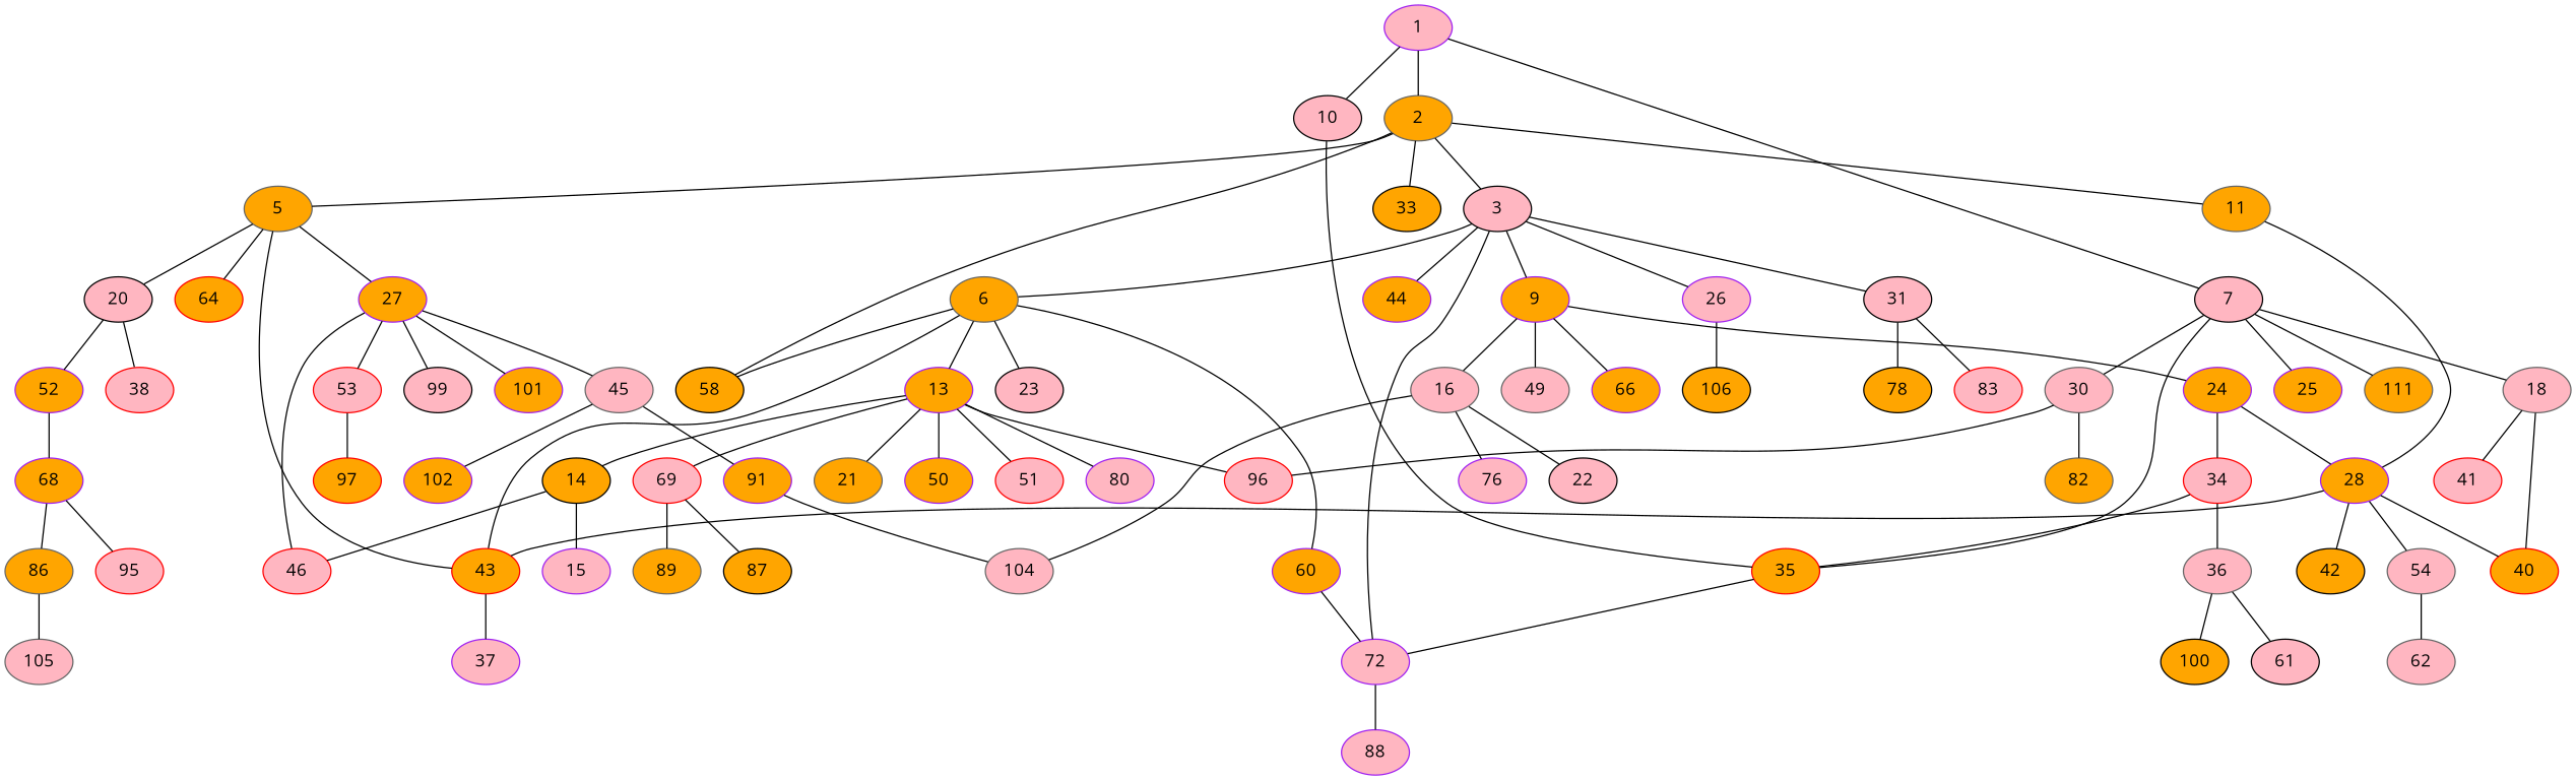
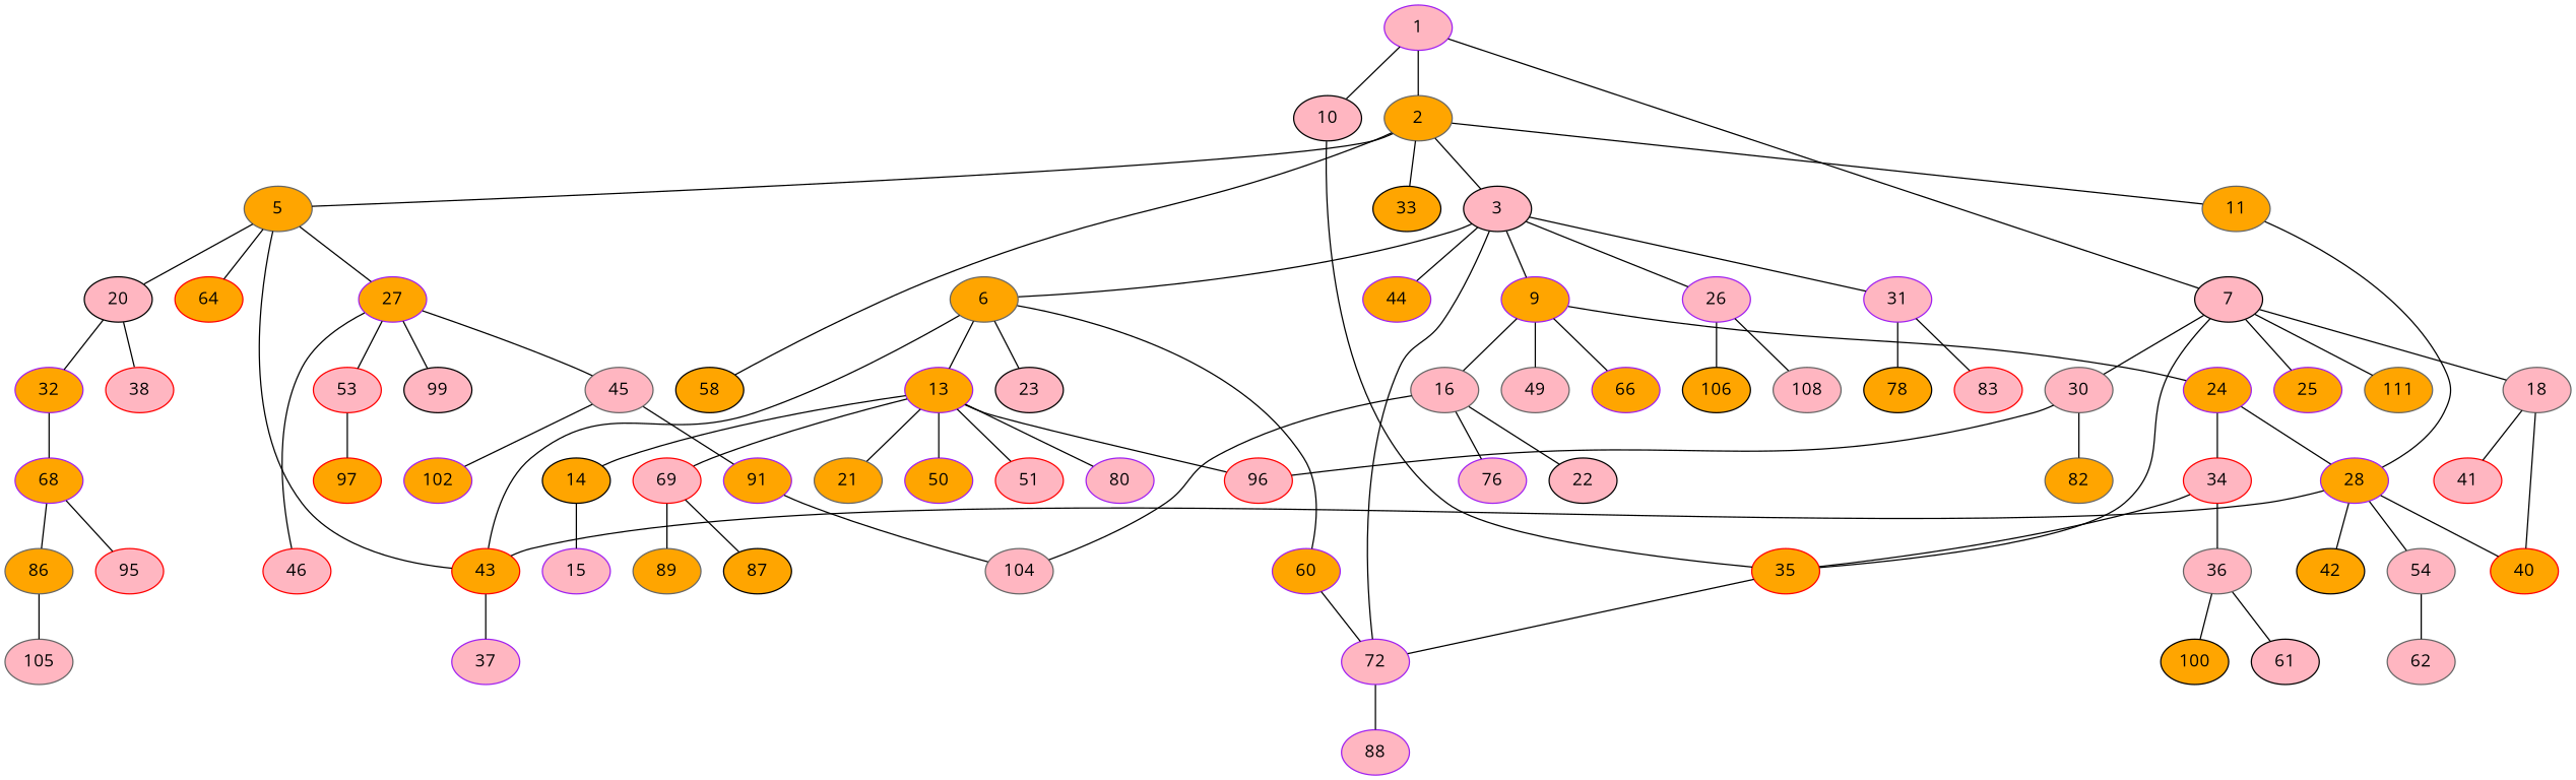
  graph {
    fontname="Open Sans"
    node [color=purple fillcolor=lightpink fontname="Open Sans" style=filled]
    edge [fontname="Open Sans"]
    2 [color=gray40 fillcolor=orange super="+81"]
    3 [color=black super="+4"]
    5 [color=gray40 fillcolor=orange super="+8"]
    11 [color=gray40 fillcolor=orange super="+79"]
    33 [color=black fillcolor=orange]
    58 [color=black fillcolor=orange]
    1
    7 [color=black super="+29"]
    10 [color=black super="+37"]
    18 [color=gray40]
    25 [fillcolor=orange]
    30 [color=gray40 super="+73"]
    35 [color=red fillcolor=orange super="+70"]
    111 [color=gray40 fillcolor=orange]
    6 [color=gray40 fillcolor=orange super="+12"]
    9 [fillcolor=orange super="+48"]
    26 [super="+107"]
-   31 [color=black super="+67"]
+   31 [super="+67"]
    44 [fillcolor=orange]
    72 [super="+77"]
    20 [color=black super="+93"]
    27 [fillcolor=orange super="+39"]
    43 [color=red fillcolor=orange super="+47"]
    64 [color=red fillcolor=orange]
    28 [fillcolor=orange super="+63"]
    13 [fillcolor=orange super="+19"]
    23 [color=black]
    60 [fillcolor=orange]
    16 [color=gray40 super="+59"]
    24 [fillcolor=orange]
    49 [color=gray40 super="+75"]
    66 [fillcolor=orange]
    106 [color=black fillcolor=orange]
+   108 [color=gray40]
    78 [color=black fillcolor=orange super="+92"]
    83 [color=red]
    88
    38 [color=red]
-   52 [fillcolor=orange super="+55"]
+   52 [fillcolor=orange super="+55" label=32]
    46 [color=red super="+103"]
    45 [color=gray40 super="+94"]
    53 [color=red super="+90"]
    99 [color=black]
-   101 [fillcolor=orange]
    n45 [label=37]
    14 [color=black fillcolor=orange super="+17"]
    21 [color=gray40 fillcolor=orange]
    50 [fillcolor=orange]
    51 [color=red]
    69 [color=red super="+85"]
    80
    96 [color=red]
    40 [color=red fillcolor=orange super="+56"]
    41 [color=red super="+84"]
    82 [color=gray40 fillcolor=orange]
    22 [color=black]
    76
    104 [color=gray40]
    34 [color=red super="+109"]
    42 [color=black fillcolor=orange]
    54 [color=gray40]
    15
    89 [color=gray40 fillcolor=orange super="+98"]
    87 [color=black fillcolor=orange]
    68 [fillcolor=orange super="+71"]
    36 [color=gray40 super="+110"]
    91 [fillcolor=orange]
    102 [fillcolor=orange super="+112"]
    97 [color=red fillcolor=orange]
    62 [color=gray40 super="+74"]
    61 [color=black super="+65"]
    100 [color=black fillcolor=orange]
    86 [color=gray40 fillcolor=orange]
    95 [color=red]
    105 [color=gray40]
    2 -- 3
    2 -- 5
    2 -- 11
    2 -- 33
    2 -- 58
    3 -- 6
    3 -- 9
    3 -- 26
    3 -- 31
    3 -- 44
    3 -- 72
    5 -- 20
    5 -- 27
    5 -- 43
    5 -- 64
    11 -- 28
    1 -- 2
    1 -- 7
    1 -- 10
    7 -- 18
    7 -- 25
    7 -- 30
    7 -- 35
    7 -- 111
    10 -- 35
    18 -- 40
    18 -- 41
    30 -- 96
    30 -- 82
    35 -- 72
-   6 -- 58
    6 -- 43
    6 -- 13
    6 -- 23
    6 -- 60
    9 -- 16
    9 -- 24
    9 -- 49
    9 -- 66
    26 -- 106
+   26 -- 108
    31 -- 78
    31 -- 83
    72 -- 88
    20 -- 38
    20 -- 52
    27 -- 46
    27 -- 45
    27 -- 53
    27 -- 99
-   27 -- 101
    43 -- n45
    28 -- 43
    28 -- 40
    28 -- 42
    28 -- 54
    13 -- 14
    13 -- 21
    13 -- 50
    13 -- 51
    13 -- 69
    13 -- 80
    13 -- 96
    60 -- 72
    16 -- 22
    16 -- 76
    16 -- 104
    24 -- 28
    24 -- 34
    52 -- 68
    45 -- 91
    45 -- 102
    53 -- 97
-   14 -- 46
    14 -- 15
    69 -- 89
    69 -- 87
    34 -- 35
    34 -- 36
    54 -- 62
    68 -- 86
    68 -- 95
    36 -- 61
    36 -- 100
    91 -- 104
    86 -- 105
  }
